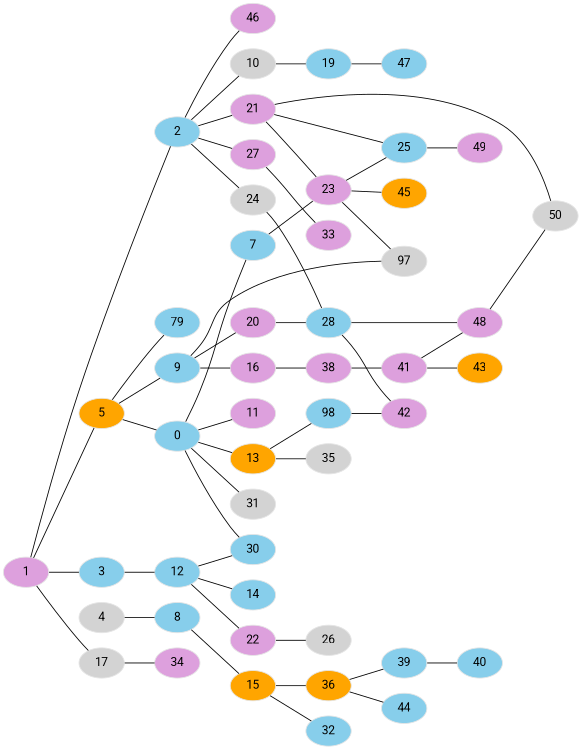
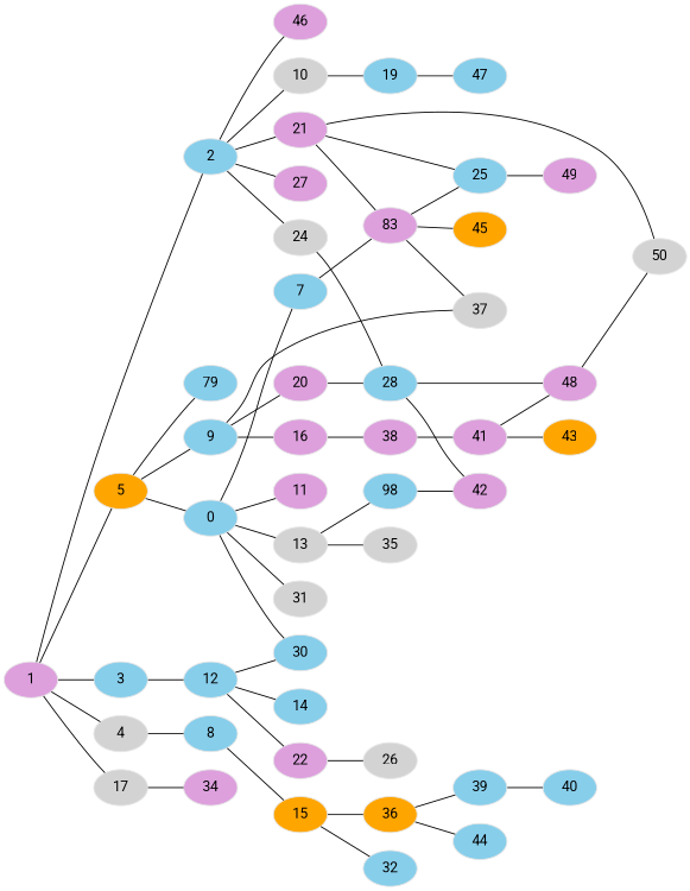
  graph {
    fontname=Roboto
    rankdir=LR
    node [color=gray90 fillcolor=skyblue fontname=Roboto style=filled]
    edge [fontname=Roboto]
    1 [fillcolor=plum]
    2
    3
    4 [fillcolor=lightgrey]
    5 [fillcolor=orange]
    17 [fillcolor=lightgrey]
    10 [fillcolor=lightgrey]
    21 [fillcolor=plum]
    24 [fillcolor=lightgrey]
    27 [fillcolor=plum]
    46 [fillcolor=plum]
    12
    8
    n14 [label=0]
    9
    n16 [label=79]
    34 [fillcolor=plum]
    19
-   23 [fillcolor=plum]
+   23 [fillcolor=plum label=83]
    25
    50 [fillcolor=lightgrey]
    28
-   33 [fillcolor=plum]
    30
    14
    22 [fillcolor=plum]
    15 [fillcolor=orange]
    7
    11 [fillcolor=plum]
-   13 [fillcolor=orange]
+   13 [fillcolor=lightgrey]
    31 [fillcolor=lightgrey]
    16 [fillcolor=plum]
    20 [fillcolor=plum]
-   37 [fillcolor=lightgrey label=97]
+   37 [fillcolor=lightgrey]
    n35 [label=98]
    35 [fillcolor=lightgrey]
    45 [fillcolor=orange]
    32
    36 [fillcolor=orange]
    38 [fillcolor=plum]
    47
    26 [fillcolor=lightgrey]
    42 [fillcolor=plum]
    39
    44
    41 [fillcolor=plum]
    48 [fillcolor=plum]
    49 [fillcolor=plum]
    40
    43 [fillcolor=orange]
    1 -- 2
    1 -- 3
+   1 -- 4
    1 -- 5
    1 -- 17
    2 -- 10
    2 -- 21
    2 -- 24
    2 -- 27
    2 -- 46
    3 -- 12
    4 -- 8
    5 -- n14
    5 -- 9
    5 -- n16
    17 -- 34
    10 -- 19
    21 -- 23
    21 -- 25
    21 -- 50
    24 -- 28
-   27 -- 33
    12 -- 30
    12 -- 14
    12 -- 22
    8 -- 15
    n14 -- 30
    n14 -- 7
    n14 -- 11
    n14 -- 13
    n14 -- 31
    9 -- 16
    9 -- 20
    9 -- 37
    19 -- 47
    23 -- 25
    23 -- 37
    23 -- 45
    25 -- 49
    28 -- 42
    28 -- 48
    22 -- 26
    15 -- 32
    15 -- 36
    7 -- 23
    13 -- n35
    13 -- 35
    16 -- 38
    20 -- 28
    n35 -- 42
    36 -- 39
    36 -- 44
    38 -- 41
    39 -- 40
    41 -- 48
    41 -- 43
    48 -- 50
  }
